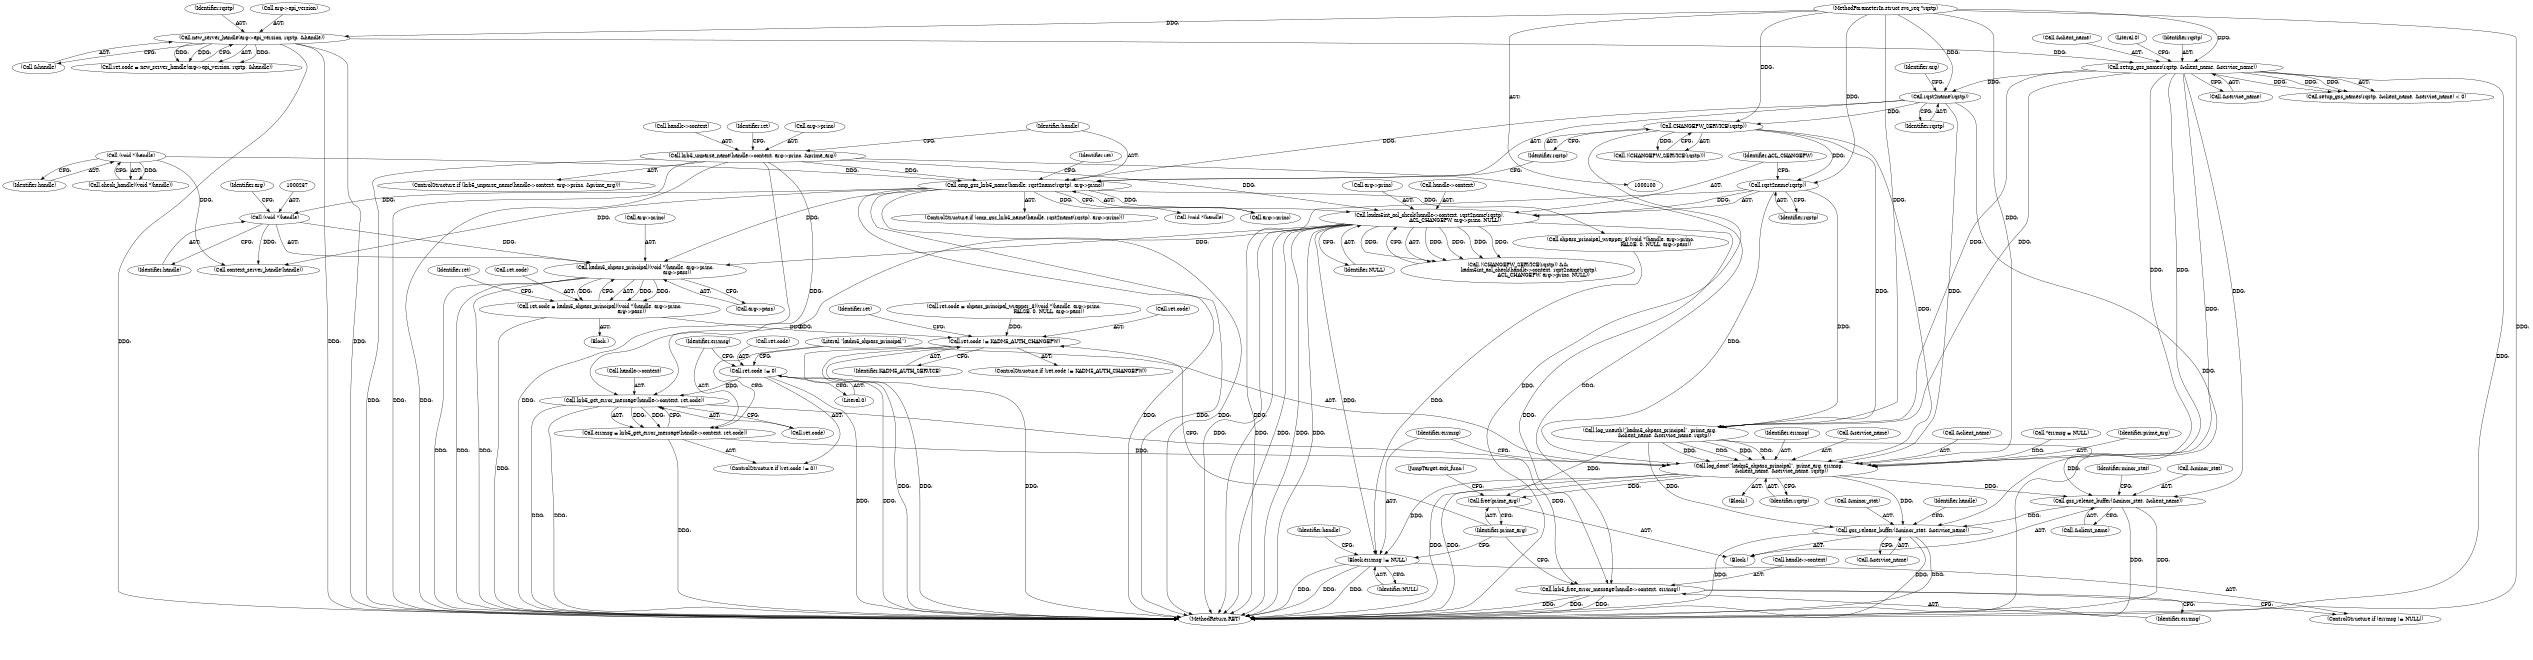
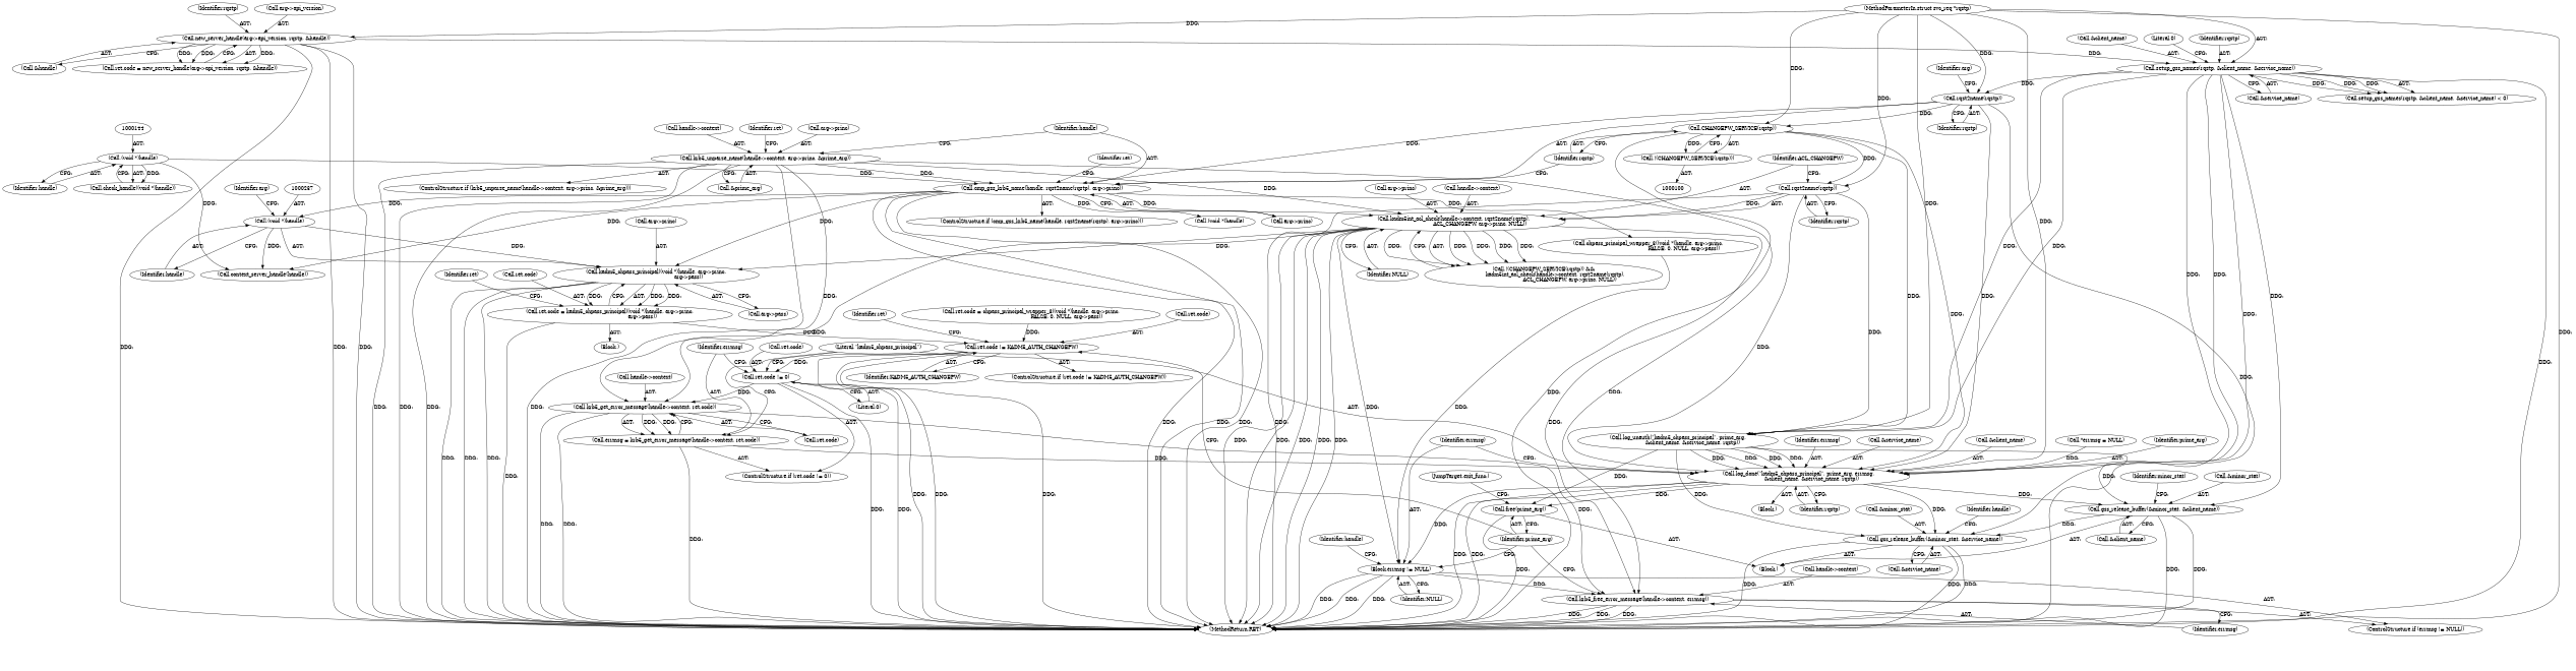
  digraph {
    n1 [label="(Call,kadm5_chpass_principal((void *)handle, arg->princ,\n                                          arg->pass))"]
    n2 [label="(Call,ret.code = kadm5_chpass_principal((void *)handle, arg->princ,\n                                          arg->pass))"]
    n3 [label="(Call,arg->pass)"]
    n4 [label="(MethodReturn,RET)"]
    n5 [label="(Call,ret.code != KADM5_AUTH_CHANGEPW)"]
    n6 [label="(Block,)"]
    n7 [label="(Call,(void *)handle)"]
    n8 [label="(Identifier,handle)"]
    n9 [label="(Call,context_server_handle(handle))"]
    n10 [label="(Call,cmp_gss_krb5_name(handle, rqst2name(rqstp), arg->princ))"]
    n11 [label="(Call,kadm5int_acl_check(handle->context, rqst2name(rqstp),\n                                  ACL_CHANGEPW, arg->princ, NULL))"]
    n12 [label="(ControlStructure,if (cmp_gss_krb5_name(handle, rqst2name(rqstp), arg->princ)))"]
    n13 [label="(Call,(void *)handle)"]
    n14 [label="(Call,chpass_principal_wrapper_3((void *)handle, arg->princ,\n                                              FALSE, 0, NULL, arg->pass))"]
    n15 [label="(Call,arg->princ)"]
    n16 [label="(Call,krb5_get_error_message(handle->context, ret.code))"]
    n17 [label="(Call,krb5_free_error_message(handle->context, errmsg))"]
    n18 [label="(Block,errmsg != NULL)"]
    n19 [label="(Identifier,NULL)"]
    n20 [label="(Call,!(CHANGEPW_SERVICE(rqstp)) &&\n               kadm5int_acl_check(handle->context, rqst2name(rqstp),\n                                  ACL_CHANGEPW, arg->princ, NULL))"]
    n21 [label="(Call,(void *)handle)"]
    n22 [label="(Call,check_handle((void *)handle))"]
    n23 [label="(Identifier,handle)"]
    n24 [label="(Call,rqst2name(rqstp))"]
    n25 [label="(Call,CHANGEPW_SERVICE(rqstp))"]
    n26 [label="(Call,log_done(\"kadm5_chpass_principal\", prime_arg, errmsg,\n                 &client_name, &service_name, rqstp))"]
    n27 [label="(Identifier,rqstp)"]
    n28 [label="(Call,log_unauth(\"kadm5_chpass_principal\", prime_arg,\n                   &client_name, &service_name, rqstp))"]
    n29 [label="(Call,rqst2name(rqstp))"]
    n30 [label="(Call,!(CHANGEPW_SERVICE(rqstp)))"]
    n31 [label="(Identifier,rqstp)"]
    n32 [label="(Call,gss_release_buffer(&minor_stat, &client_name))"]
    n33 [label="(Call,gss_release_buffer(&minor_stat, &service_name))"]
    n34 [label="(Call,free(prime_arg))"]
    n35 [label="(Block,)"]
    n36 [label="(Identifier,rqstp)"]
    n37 [label="(Call,setup_gss_names(rqstp, &client_name, &service_name))"]
    n38 [label="(Call,setup_gss_names(rqstp, &client_name, &service_name) < 0)"]
    n39 [label="(Call,&service_name)"]
    n40 [label="(Block,)"]
    n41 [label="(Call,&client_name)"]
    n42 [label="(Call,&service_name)"]
    n43 [label="(Call,new_server_handle(arg->api_version, rqstp, &handle))"]
    n44 [label="(Call,&handle)"]
    n45 [label="(Call,ret.code = new_server_handle(arg->api_version, rqstp, &handle))"]
    n46 [label="(MethodParameterIn,struct svc_req *rqstp)"]
    1000100
    n48 [label="(Identifier,rqstp)"]
    n49 [label="(Call,krb5_unparse_name(handle->context, arg->princ, &prime_arg))"]
    n50 [label="(ControlStructure,if (krb5_unparse_name(handle->context, arg->princ, &prime_arg)))"]
+   n51 [label="(Call,&prime_arg)"]
    n52 [label="(Call,errmsg = krb5_get_error_message(handle->context, ret.code))"]
    n53 [label="(Call,ret.code)"]
    n54 [label="(ControlStructure,if (errmsg != NULL))"]
    n55 [label="(Identifier,errmsg)"]
    n56 [label="(Identifier,NULL)"]
    n57 [label="(Call,ret.code != 0)"]
    n58 [label="(ControlStructure,if (ret.code != KADM5_AUTH_CHANGEPW))"]
-   n59 [label="(Identifier,KADM5_AUTH_SERVICE)"]
+   n59 [label="(Identifier,KADM5_AUTH_CHANGEPW)"]
    n60 [label="(Literal,0)"]
    n61 [label="(ControlStructure,if (ret.code != 0))"]
    n62 [label="(Identifier,prime_arg)"]
    n63 [label="(Identifier,rqstp)"]
    n64 [label="(Literal,\"kadm5_chpass_principal\")"]
    n65 [label="(Call,arg->princ)"]
    n66 [label="(Identifier,ret)"]
    n67 [label="(JumpTarget,exit_func:)"]
    n68 [label="(Call,arg->princ)"]
    n69 [label="(Identifier,handle)"]
    n70 [label="(Identifier,ACL_CHANGEPW)"]
    n71 [label="(Call,handle->context)"]
    n72 [label="(Identifier,ret)"]
    n73 [label="(Call,&client_name)"]
    n74 [label="(Identifier,ret)"]
    n75 [label="(Literal,0)"]
    n76 [label="(Identifier,rqstp)"]
    n77 [label="(Call,*errmsg = NULL)"]
    n78 [label="(Identifier,handle)"]
    n79 [label="(Identifier,prime_arg)"]
    n80 [label="(Call,ret.code)"]
    n81 [label="(Identifier,ret)"]
    n82 [label="(Identifier,errmsg)"]
    n83 [label="(Call,&minor_stat)"]
    n84 [label="(Identifier,handle)"]
    n85 [label="(Call,ret.code)"]
    n86 [label="(Identifier,arg)"]
    n87 [label="(Call,&client_name)"]
    n88 [label="(Call,ret.code = chpass_principal_wrapper_3((void *)handle, arg->princ,\n                                              FALSE, 0, NULL, arg->pass))"]
    n89 [label="(Identifier,errmsg)"]
    n90 [label="(Call,&minor_stat)"]
    n91 [label="(Identifier,arg)"]
    n92 [label="(Call,handle->context)"]
    n93 [label="(Call,ret.code)"]
    n94 [label="(Call,&service_name)"]
    n95 [label="(Call,arg->princ)"]
    n96 [label="(Call,handle->context)"]
    n97 [label="(Call,handle->context)"]
    n98 [label="(Call,arg->api_version)"]
    n99 [label="(Identifier,errmsg)"]
    n100 [label="(Identifier,minor_stat)"]
    1000237
+   1000144
    n1 -> n2 [label="AST: "]
    n1 -> n2 [label="DDG: "]
    n1 -> n2 [label="DDG: "]
    n1 -> n2 [label="DDG: "]
    n1 -> n3 [label="CFG: "]
    n1 -> n4 [label="DDG: "]
    n1 -> n4 [label="DDG: "]
    n1 -> n4 [label="DDG: "]
    n2 -> n1 [label="CFG: "]
    n2 -> n4 [label="DDG: "]
    n2 -> n5 [label="DDG: "]
    n2 -> n6 [label="AST: "]
    n3 -> n1 [label="AST: "]
    n5 -> n4 [label="DDG: "]
    n5 -> n4 [label="DDG: "]
    n5 -> n4 [label="DDG: "]
+   n5 -> n57 [label="DDG: "]
    n5 -> n58 [label="AST: "]
    n5 -> n59 [label="CFG: "]
    n7 -> n1 [label="AST: "]
    n7 -> n1 [label="DDG: "]
    n7 -> n8 [label="CFG: "]
    n7 -> n9 [label="DDG: "]
    n8 -> n7 [label="AST: "]
    n10 -> n1 [label="DDG: "]
    n10 -> n4 [label="DDG: "]
    n10 -> n4 [label="DDG: "]
    n10 -> n4 [label="DDG: "]
    n10 -> n7 [label="DDG: "]
    n10 -> n9 [label="DDG: "]
    n10 -> n11 [label="DDG: "]
    n10 -> n12 [label="AST: "]
    n10 -> n13 [label="DDG: "]
    n10 -> n14 [label="DDG: "]
    n10 -> n15 [label="CFG: "]
    n11 -> n1 [label="DDG: "]
    n11 -> n4 [label="DDG: "]
    n11 -> n4 [label="DDG: "]
    n11 -> n4 [label="DDG: "]
    n11 -> n4 [label="DDG: "]
    n11 -> n4 [label="DDG: "]
    n11 -> n16 [label="DDG: "]
    n11 -> n17 [label="DDG: "]
    n11 -> n18 [label="DDG: "]
    n11 -> n19 [label="CFG: "]
    n11 -> n20 [label="AST: "]
    n11 -> n20 [label="DDG: "]
    n11 -> n20 [label="DDG: "]
    n11 -> n20 [label="DDG: "]
    n11 -> n20 [label="DDG: "]
    n11 -> n20 [label="DDG: "]
    n14 -> n18 [label="DDG: "]
    n15 -> n10 [label="AST: "]
    n16 -> n4 [label="DDG: "]
    n16 -> n4 [label="DDG: "]
    n16 -> n17 [label="DDG: "]
    n16 -> n52 [label="AST: "]
    n16 -> n52 [label="DDG: "]
    n16 -> n52 [label="DDG: "]
    n16 -> n53 [label="CFG: "]
    n17 -> n4 [label="DDG: "]
    n17 -> n4 [label="DDG: "]
    n17 -> n4 [label="DDG: "]
-   n17 -> n54 [label="CFG: "]
+   n17 -> n54 [label="AST: "]
    n17 -> n55 [label="CFG: "]
    n18 -> n4 [label="DDG: "]
    n18 -> n4 [label="DDG: "]
    n18 -> n4 [label="DDG: "]
+   n18 -> n17 [label="DDG: "]
    n18 -> n54 [label="AST: "]
    n18 -> n56 [label="CFG: "]
    n19 -> n11 [label="AST: "]
    n20 -> n11 [label="CFG: "]
    n21 -> n9 [label="DDG: "]
    n21 -> n10 [label="DDG: "]
    n21 -> n22 [label="AST: "]
    n21 -> n22 [label="DDG: "]
    n21 -> n23 [label="CFG: "]
    n22 -> n21 [label="CFG: "]
    n23 -> n21 [label="AST: "]
    n24 -> n4 [label="DDG: "]
    n24 -> n10 [label="AST: "]
    n24 -> n10 [label="DDG: "]
    n24 -> n25 [label="DDG: "]
    n24 -> n26 [label="DDG: "]
    n24 -> n27 [label="CFG: "]
    n25 -> n4 [label="DDG: "]
    n25 -> n26 [label="DDG: "]
    n25 -> n28 [label="DDG: "]
    n25 -> n29 [label="DDG: "]
    n25 -> n30 [label="AST: "]
    n25 -> n30 [label="DDG: "]
    n25 -> n31 [label="CFG: "]
    n26 -> n4 [label="DDG: "]
    n26 -> n4 [label="DDG: "]
    n26 -> n18 [label="DDG: "]
    n26 -> n32 [label="DDG: "]
    n26 -> n33 [label="DDG: "]
    n26 -> n34 [label="DDG: "]
    n26 -> n35 [label="AST: "]
    n26 -> n36 [label="CFG: "]
    n27 -> n24 [label="AST: "]
    n28 -> n26 [label="DDG: "]
    n28 -> n26 [label="DDG: "]
    n28 -> n26 [label="DDG: "]
    n28 -> n26 [label="DDG: "]
    n28 -> n32 [label="DDG: "]
    n28 -> n33 [label="DDG: "]
    n28 -> n34 [label="DDG: "]
    n29 -> n4 [label="DDG: "]
    n29 -> n11 [label="AST: "]
    n29 -> n11 [label="DDG: "]
    n29 -> n26 [label="DDG: "]
    n29 -> n28 [label="DDG: "]
    n29 -> n48 [label="CFG: "]
    n30 -> n25 [label="CFG: "]
    n31 -> n10 [label="CFG: "]
    n31 -> n25 [label="AST: "]
    n32 -> n4 [label="DDG: "]
    n32 -> n4 [label="DDG: "]
    n32 -> n33 [label="DDG: "]
    n32 -> n40 [label="AST: "]
    n32 -> n41 [label="CFG: "]
    n33 -> n4 [label="DDG: "]
    n33 -> n4 [label="DDG: "]
    n33 -> n4 [label="DDG: "]
    n33 -> n40 [label="AST: "]
    n33 -> n42 [label="CFG: "]
+   n34 -> n4 [label="DDG: "]
    n34 -> n40 [label="AST: "]
    n34 -> n62 [label="CFG: "]
    n36 -> n26 [label="AST: "]
    n37 -> n4 [label="DDG: "]
    n37 -> n24 [label="DDG: "]
    n37 -> n26 [label="DDG: "]
    n37 -> n26 [label="DDG: "]
    n37 -> n28 [label="DDG: "]
    n37 -> n28 [label="DDG: "]
    n37 -> n32 [label="DDG: "]
    n37 -> n33 [label="DDG: "]
    n37 -> n38 [label="AST: "]
    n37 -> n38 [label="DDG: "]
    n37 -> n38 [label="DDG: "]
    n37 -> n38 [label="DDG: "]
    n37 -> n39 [label="CFG: "]
    n39 -> n37 [label="AST: "]
    n41 -> n32 [label="AST: "]
    n42 -> n33 [label="AST: "]
    n43 -> n4 [label="DDG: "]
    n43 -> n4 [label="DDG: "]
    n43 -> n4 [label="DDG: "]
    n43 -> n37 [label="DDG: "]
    n43 -> n44 [label="CFG: "]
    n43 -> n45 [label="AST: "]
    n43 -> n45 [label="DDG: "]
    n43 -> n45 [label="DDG: "]
    n43 -> n45 [label="DDG: "]
    n44 -> n43 [label="AST: "]
    n45 -> n43 [label="CFG: "]
    n46 -> n4 [label="DDG: "]
    n46 -> n24 [label="DDG: "]
    n46 -> n25 [label="DDG: "]
    n46 -> n26 [label="DDG: "]
    n46 -> n28 [label="DDG: "]
    n46 -> n29 [label="DDG: "]
-   n46 -> n37 [label="DDG: "]
+   n46 -> n37 [label="AST: "]
    n46 -> n43 [label="DDG: "]
-   n46 -> 1000100 [label="AST: "]
+   n30 -> 1000100 [label="AST: "]
    n48 -> n29 [label="AST: "]
    n49 -> n4 [label="DDG: "]
    n49 -> n4 [label="DDG: "]
    n49 -> n4 [label="DDG: "]
    n49 -> n4 [label="DDG: "]
    n49 -> n10 [label="DDG: "]
    n49 -> n11 [label="DDG: "]
    n49 -> n16 [label="DDG: "]
    n49 -> n17 [label="DDG: "]
    n49 -> n50 [label="AST: "]
+   n49 -> n51 [label="CFG: "]
+   n51 -> n49 [label="AST: "]
    n52 -> n4 [label="DDG: "]
    n52 -> n16 [label="CFG: "]
    n52 -> n26 [label="DDG: "]
    n52 -> n61 [label="AST: "]
    n53 -> n16 [label="AST: "]
    n55 -> n17 [label="AST: "]
    n56 -> n18 [label="AST: "]
    n57 -> n4 [label="DDG: "]
    n57 -> n4 [label="DDG: "]
    n57 -> n16 [label="DDG: "]
    n57 -> n60 [label="CFG: "]
    n57 -> n61 [label="AST: "]
    n59 -> n5 [label="AST: "]
    n60 -> n57 [label="AST: "]
    n62 -> n5 [label="CFG: "]
    n62 -> n17 [label="CFG: "]
    n62 -> n18 [label="CFG: "]
    n62 -> n34 [label="AST: "]
    n63 -> n43 [label="AST: "]
    n64 -> n26 [label="AST: "]
    n64 -> n52 [label="CFG: "]
    n64 -> n57 [label="CFG: "]
    n65 -> n11 [label="AST: "]
    n66 -> n49 [label="CFG: "]
    n67 -> n34 [label="CFG: "]
    n68 -> n49 [label="AST: "]
    n69 -> n18 [label="CFG: "]
    n70 -> n11 [label="AST: "]
    n70 -> n29 [label="CFG: "]
    n71 -> n49 [label="AST: "]
    n72 -> n5 [label="CFG: "]
    n73 -> n26 [label="AST: "]
    n74 -> n10 [label="CFG: "]
    n75 -> n37 [label="CFG: "]
    n76 -> n37 [label="AST: "]
    n77 -> n26 [label="DDG: "]
    n78 -> n10 [label="AST: "]
    n78 -> n49 [label="CFG: "]
    n79 -> n26 [label="AST: "]
    n80 -> n2 [label="AST: "]
    n81 -> n2 [label="CFG: "]
    n82 -> n26 [label="AST: "]
    n83 -> n33 [label="AST: "]
    n84 -> n33 [label="CFG: "]
    n85 -> n57 [label="AST: "]
    n86 -> n7 [label="CFG: "]
    n87 -> n37 [label="AST: "]
    n88 -> n5 [label="DDG: "]
    n89 -> n18 [label="AST: "]
    n89 -> n26 [label="CFG: "]
    n90 -> n32 [label="AST: "]
    n91 -> n24 [label="CFG: "]
    n92 -> n16 [label="AST: "]
    n93 -> n5 [label="AST: "]
    n94 -> n26 [label="AST: "]
    n95 -> n1 [label="AST: "]
    n96 -> n11 [label="AST: "]
    n97 -> n17 [label="AST: "]
    n98 -> n43 [label="AST: "]
    n99 -> n52 [label="AST: "]
    n99 -> n57 [label="CFG: "]
    n100 -> n32 [label="CFG: "]
    1000237 -> n7 [label="AST: "]
+   1000144 -> n21 [label="AST: "]
  }
